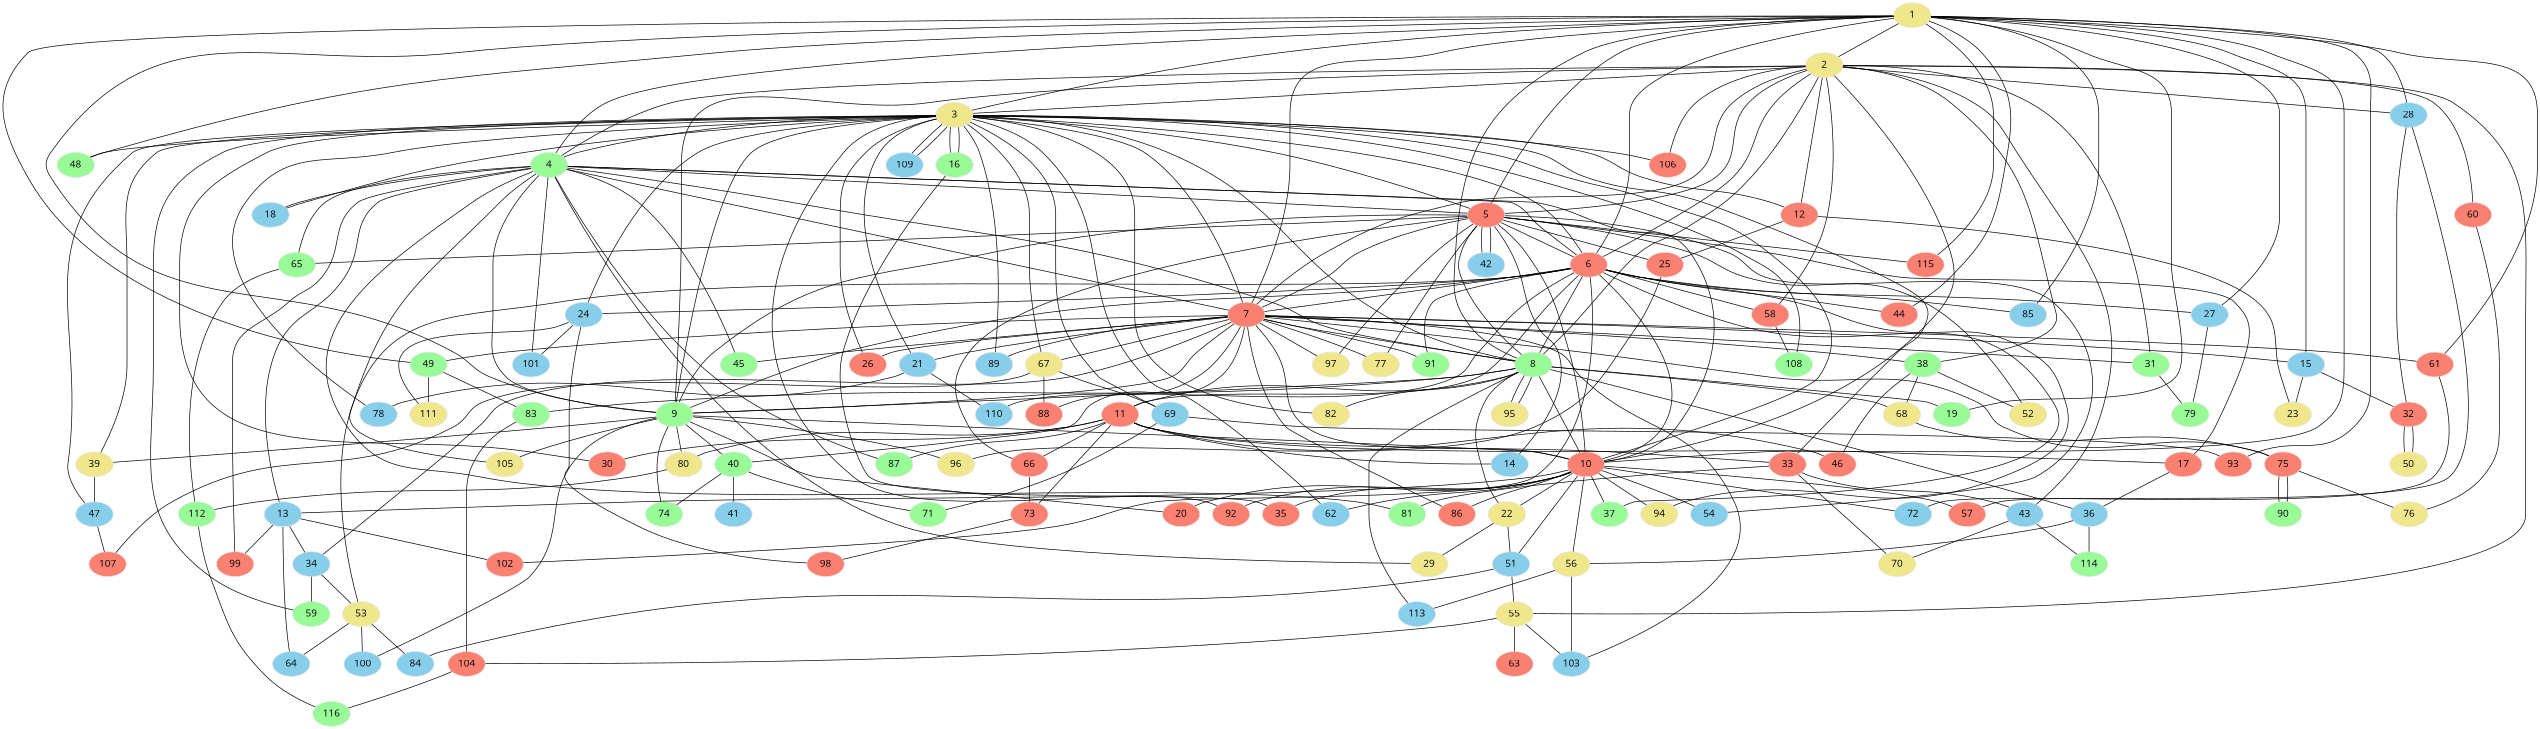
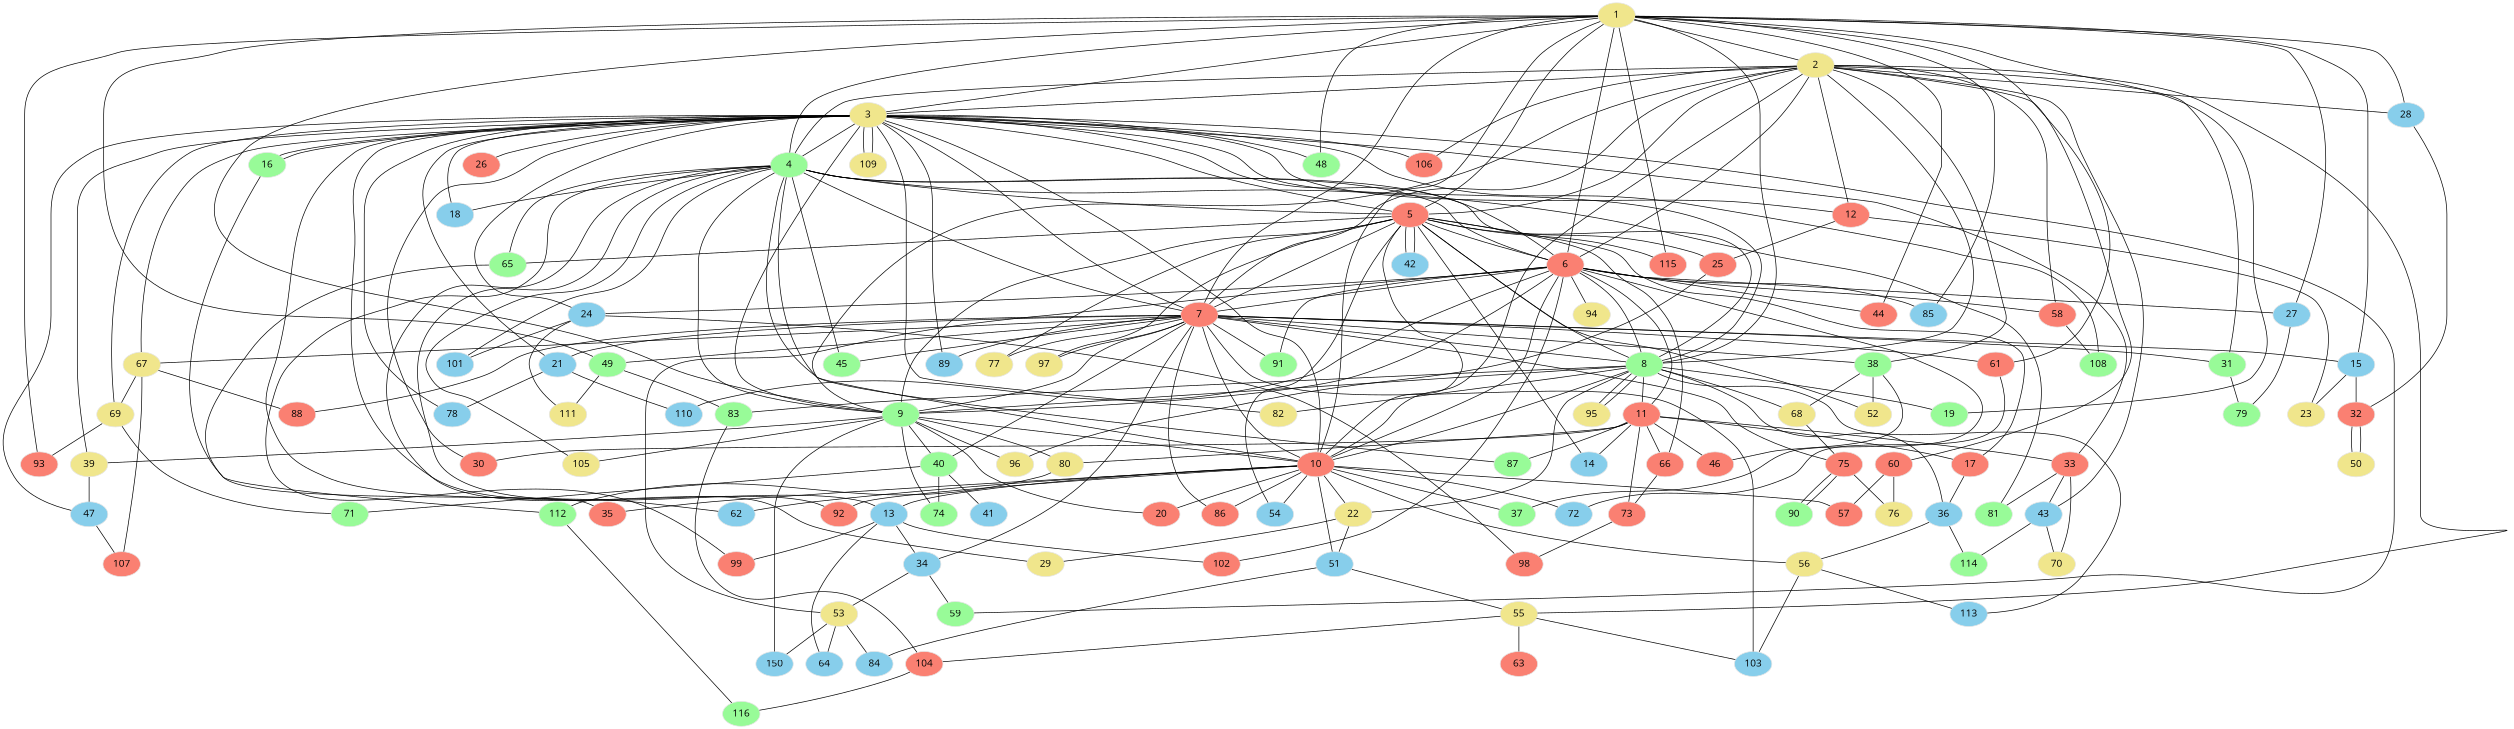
  graph {
    fontname="Open Sans"
    node [color=gray90 fillcolor=salmon fontname="Open Sans" style=filled]
    edge [fontname="Open Sans"]
    1 [fillcolor=khaki]
    2 [fillcolor=khaki]
    3 [fillcolor=khaki]
    4 [fillcolor=palegreen]
    5
    6
    7
    8 [fillcolor=palegreen]
    9 [fillcolor=palegreen]
    10
    15 [fillcolor=skyblue]
    19 [fillcolor=palegreen]
    27 [fillcolor=skyblue]
    28 [fillcolor=skyblue]
    44
    48 [fillcolor=palegreen]
    49 [fillcolor=palegreen]
    61
    85 [fillcolor=skyblue]
    93
    115
    12
    31 [fillcolor=palegreen]
    38 [fillcolor=palegreen]
    43 [fillcolor=skyblue]
    55 [fillcolor=khaki]
    58
    60
    106
    16 [fillcolor=palegreen]
    18 [fillcolor=skyblue]
    21 [fillcolor=skyblue]
    24 [fillcolor=skyblue]
    26
    30
    33
    39 [fillcolor=khaki]
    47 [fillcolor=skyblue]
    59 [fillcolor=palegreen]
    62 [fillcolor=skyblue]
    67 [fillcolor=khaki]
-   69 [fillcolor=skyblue]
+   69 [fillcolor=khaki]
    78 [fillcolor=skyblue]
    82 [fillcolor=khaki]
    89 [fillcolor=skyblue]
    92
    108 [fillcolor=palegreen]
-   109 [fillcolor=skyblue]
+   109 [fillcolor=khaki]
    13 [fillcolor=skyblue]
    29 [fillcolor=khaki]
    45 [fillcolor=palegreen]
    65 [fillcolor=palegreen]
    81 [fillcolor=palegreen]
    87 [fillcolor=palegreen]
    99
    101 [fillcolor=skyblue]
    105 [fillcolor=khaki]
    14 [fillcolor=skyblue]
    17
    25
    42 [fillcolor=skyblue]
    52 [fillcolor=khaki]
    54 [fillcolor=skyblue]
    66
    77 [fillcolor=khaki]
    97 [fillcolor=khaki]
    11
    37 [fillcolor=palegreen]
    53 [fillcolor=khaki]
    91 [fillcolor=palegreen]
    94 [fillcolor=khaki]
    102
    110 [fillcolor=skyblue]
    34 [fillcolor=skyblue]
    40 [fillcolor=palegreen]
    75
    86
    88
    103 [fillcolor=skyblue]
    22 [fillcolor=khaki]
    36 [fillcolor=skyblue]
    68 [fillcolor=khaki]
    83 [fillcolor=palegreen]
    95 [fillcolor=khaki]
    113 [fillcolor=skyblue]
    20
    74 [fillcolor=palegreen]
    80 [fillcolor=khaki]
    96 [fillcolor=khaki]
-   100 [fillcolor=skyblue]
+   100 [fillcolor=skyblue label=150]
    35
    51 [fillcolor=skyblue]
    56 [fillcolor=khaki]
    57
    72 [fillcolor=skyblue]
    23 [fillcolor=khaki]
    32
    79 [fillcolor=palegreen]
    111 [fillcolor=khaki]
    46
    70 [fillcolor=khaki]
    114 [fillcolor=palegreen]
    63
    104
    76 [fillcolor=khaki]
    98
    107
    71 [fillcolor=palegreen]
    64 [fillcolor=skyblue]
    112 [fillcolor=palegreen]
    73
    84 [fillcolor=skyblue]
    41 [fillcolor=skyblue]
    90 [fillcolor=palegreen]
    50 [fillcolor=khaki]
    116 [fillcolor=palegreen]
    1 -- 2
    1 -- 3
    1 -- 4
    1 -- 5
    1 -- 6
    1 -- 7
    1 -- 8
    1 -- 9
    1 -- 10
    1 -- 15
    1 -- 19
    1 -- 27
    1 -- 28
    1 -- 44
    1 -- 48
    1 -- 49
    1 -- 61
    1 -- 85
    1 -- 93
    1 -- 115
    2 -- 3
    2 -- 4
    2 -- 5
    2 -- 6
    2 -- 7
    2 -- 8
    2 -- 9
    2 -- 10
    2 -- 28
    2 -- 12
    2 -- 31
    2 -- 38
    2 -- 43
    2 -- 55
    2 -- 58
    2 -- 60
    2 -- 106
    3 -- 4
    3 -- 5
    3 -- 6
    3 -- 7
    3 -- 8
    3 -- 9
    3 -- 10
    3 -- 48
    3 -- 12
    3 -- 106
    3 -- 16
    3 -- 16
    3 -- 18
    3 -- 21
    3 -- 24
    3 -- 26
    3 -- 30
    3 -- 33
    3 -- 39
    3 -- 47
    3 -- 59
    3 -- 62
    3 -- 67
    3 -- 69
    3 -- 78
    3 -- 82
    3 -- 89
    3 -- 92
    3 -- 108
    3 -- 109
    3 -- 109
    4 -- 5
    4 -- 6
    4 -- 7
    4 -- 8
    4 -- 9
    4 -- 10
    4 -- 18
    4 -- 13
    4 -- 29
    4 -- 45
    4 -- 65
    4 -- 81
    4 -- 87
    4 -- 99
    4 -- 101
    4 -- 105
    5 -- 6
    5 -- 7
    5 -- 8
    5 -- 9
    5 -- 10
    5 -- 115
    5 -- 65
    5 -- 14
    5 -- 17
    5 -- 25
    5 -- 42
    5 -- 42
    5 -- 52
    5 -- 54
    5 -- 66
    5 -- 77
    5 -- 97
    6 -- 7
    6 -- 8
    6 -- 9
    6 -- 10
    6 -- 27
    6 -- 44
    6 -- 85
    6 -- 58
    6 -- 24
    6 -- 11
    6 -- 37
    6 -- 53
    6 -- 91
    6 -- 94
    6 -- 102
    6 -- 110
    7 -- 8
    7 -- 9
    7 -- 10
    7 -- 15
    7 -- 49
    7 -- 61
    7 -- 31
    7 -- 38
    7 -- 21
-   7 -- 26
    7 -- 67
    7 -- 89
    7 -- 45
    7 -- 77
    7 -- 97
    7 -- 91
    7 -- 34
    7 -- 40
    7 -- 75
    7 -- 86
    7 -- 88
    7 -- 103
    8 -- 9
    8 -- 10
    8 -- 19
    8 -- 82
    8 -- 11
    8 -- 22
    8 -- 36
    8 -- 68
    8 -- 83
    8 -- 95
    8 -- 95
    8 -- 113
    9 -- 10
    9 -- 39
    9 -- 105
    9 -- 40
    9 -- 20
    9 -- 74
    9 -- 80
    9 -- 96
    9 -- 100
    10 -- 62
    10 -- 92
    10 -- 13
    10 -- 54
    10 -- 37
-   10 -- 94
    10 -- 86
    10 -- 22
    10 -- 20
    10 -- 35
    10 -- 51
    10 -- 56
    10 -- 57
    10 -- 72
    15 -- 23
    15 -- 32
    27 -- 79
-   28 -- 57
+   60 -- 57
    28 -- 32
    49 -- 83
    49 -- 111
    61 -- 72
    12 -- 25
    12 -- 23
    31 -- 79
    38 -- 52
    38 -- 68
    38 -- 46
    43 -- 70
    43 -- 114
    55 -- 103
    55 -- 63
    55 -- 104
    58 -- 108
    60 -- 76
    16 -- 35
    21 -- 78
    21 -- 110
    24 -- 101
    24 -- 111
    24 -- 98
    33 -- 43
    33 -- 81
    33 -- 70
    39 -- 47
    47 -- 107
    67 -- 69
    67 -- 88
    67 -- 107
    69 -- 93
    69 -- 71
    13 -- 99
    13 -- 102
    13 -- 34
    13 -- 64
    65 -- 112
    17 -- 36
    25 -- 96
    66 -- 73
    11 -- 30
    11 -- 33
    11 -- 87
    11 -- 14
    11 -- 17
    11 -- 66
    11 -- 80
    11 -- 46
    11 -- 73
    53 -- 100
    53 -- 64
    53 -- 84
    34 -- 59
    34 -- 53
    40 -- 74
    40 -- 71
    40 -- 41
    75 -- 76
    75 -- 90
    75 -- 90
    22 -- 29
    22 -- 51
    36 -- 56
    36 -- 114
    68 -- 75
    83 -- 104
    80 -- 112
    51 -- 55
    51 -- 84
    56 -- 103
    56 -- 113
    32 -- 50
    32 -- 50
    104 -- 116
    112 -- 116
    73 -- 98
  }
